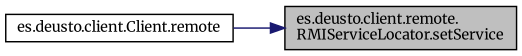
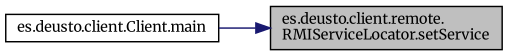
  digraph {
    rankdir=RL
    fontname=Merriweather
    node [color=black fontname=Merriweather fontsize=10 shape=record style=filled]
    n1 [fillcolor=grey75 fontcolor=black height=0.2 label="es.deusto.client.remote.\lRMIServiceLocator.setService" width=0.4]
-   n2 [fillcolor=white height=0.2 label="es.deusto.client.Client.remote" width=0.4]
+   n2 [fillcolor=white height=0.2 label="es.deusto.client.Client.main" width=0.4]
    n1 -> n2 [color=midnightblue dir=back fontname=Merriweather fontsize=10 labelfontname=Helvetica labelfontsize=10 style=solid]
  }
